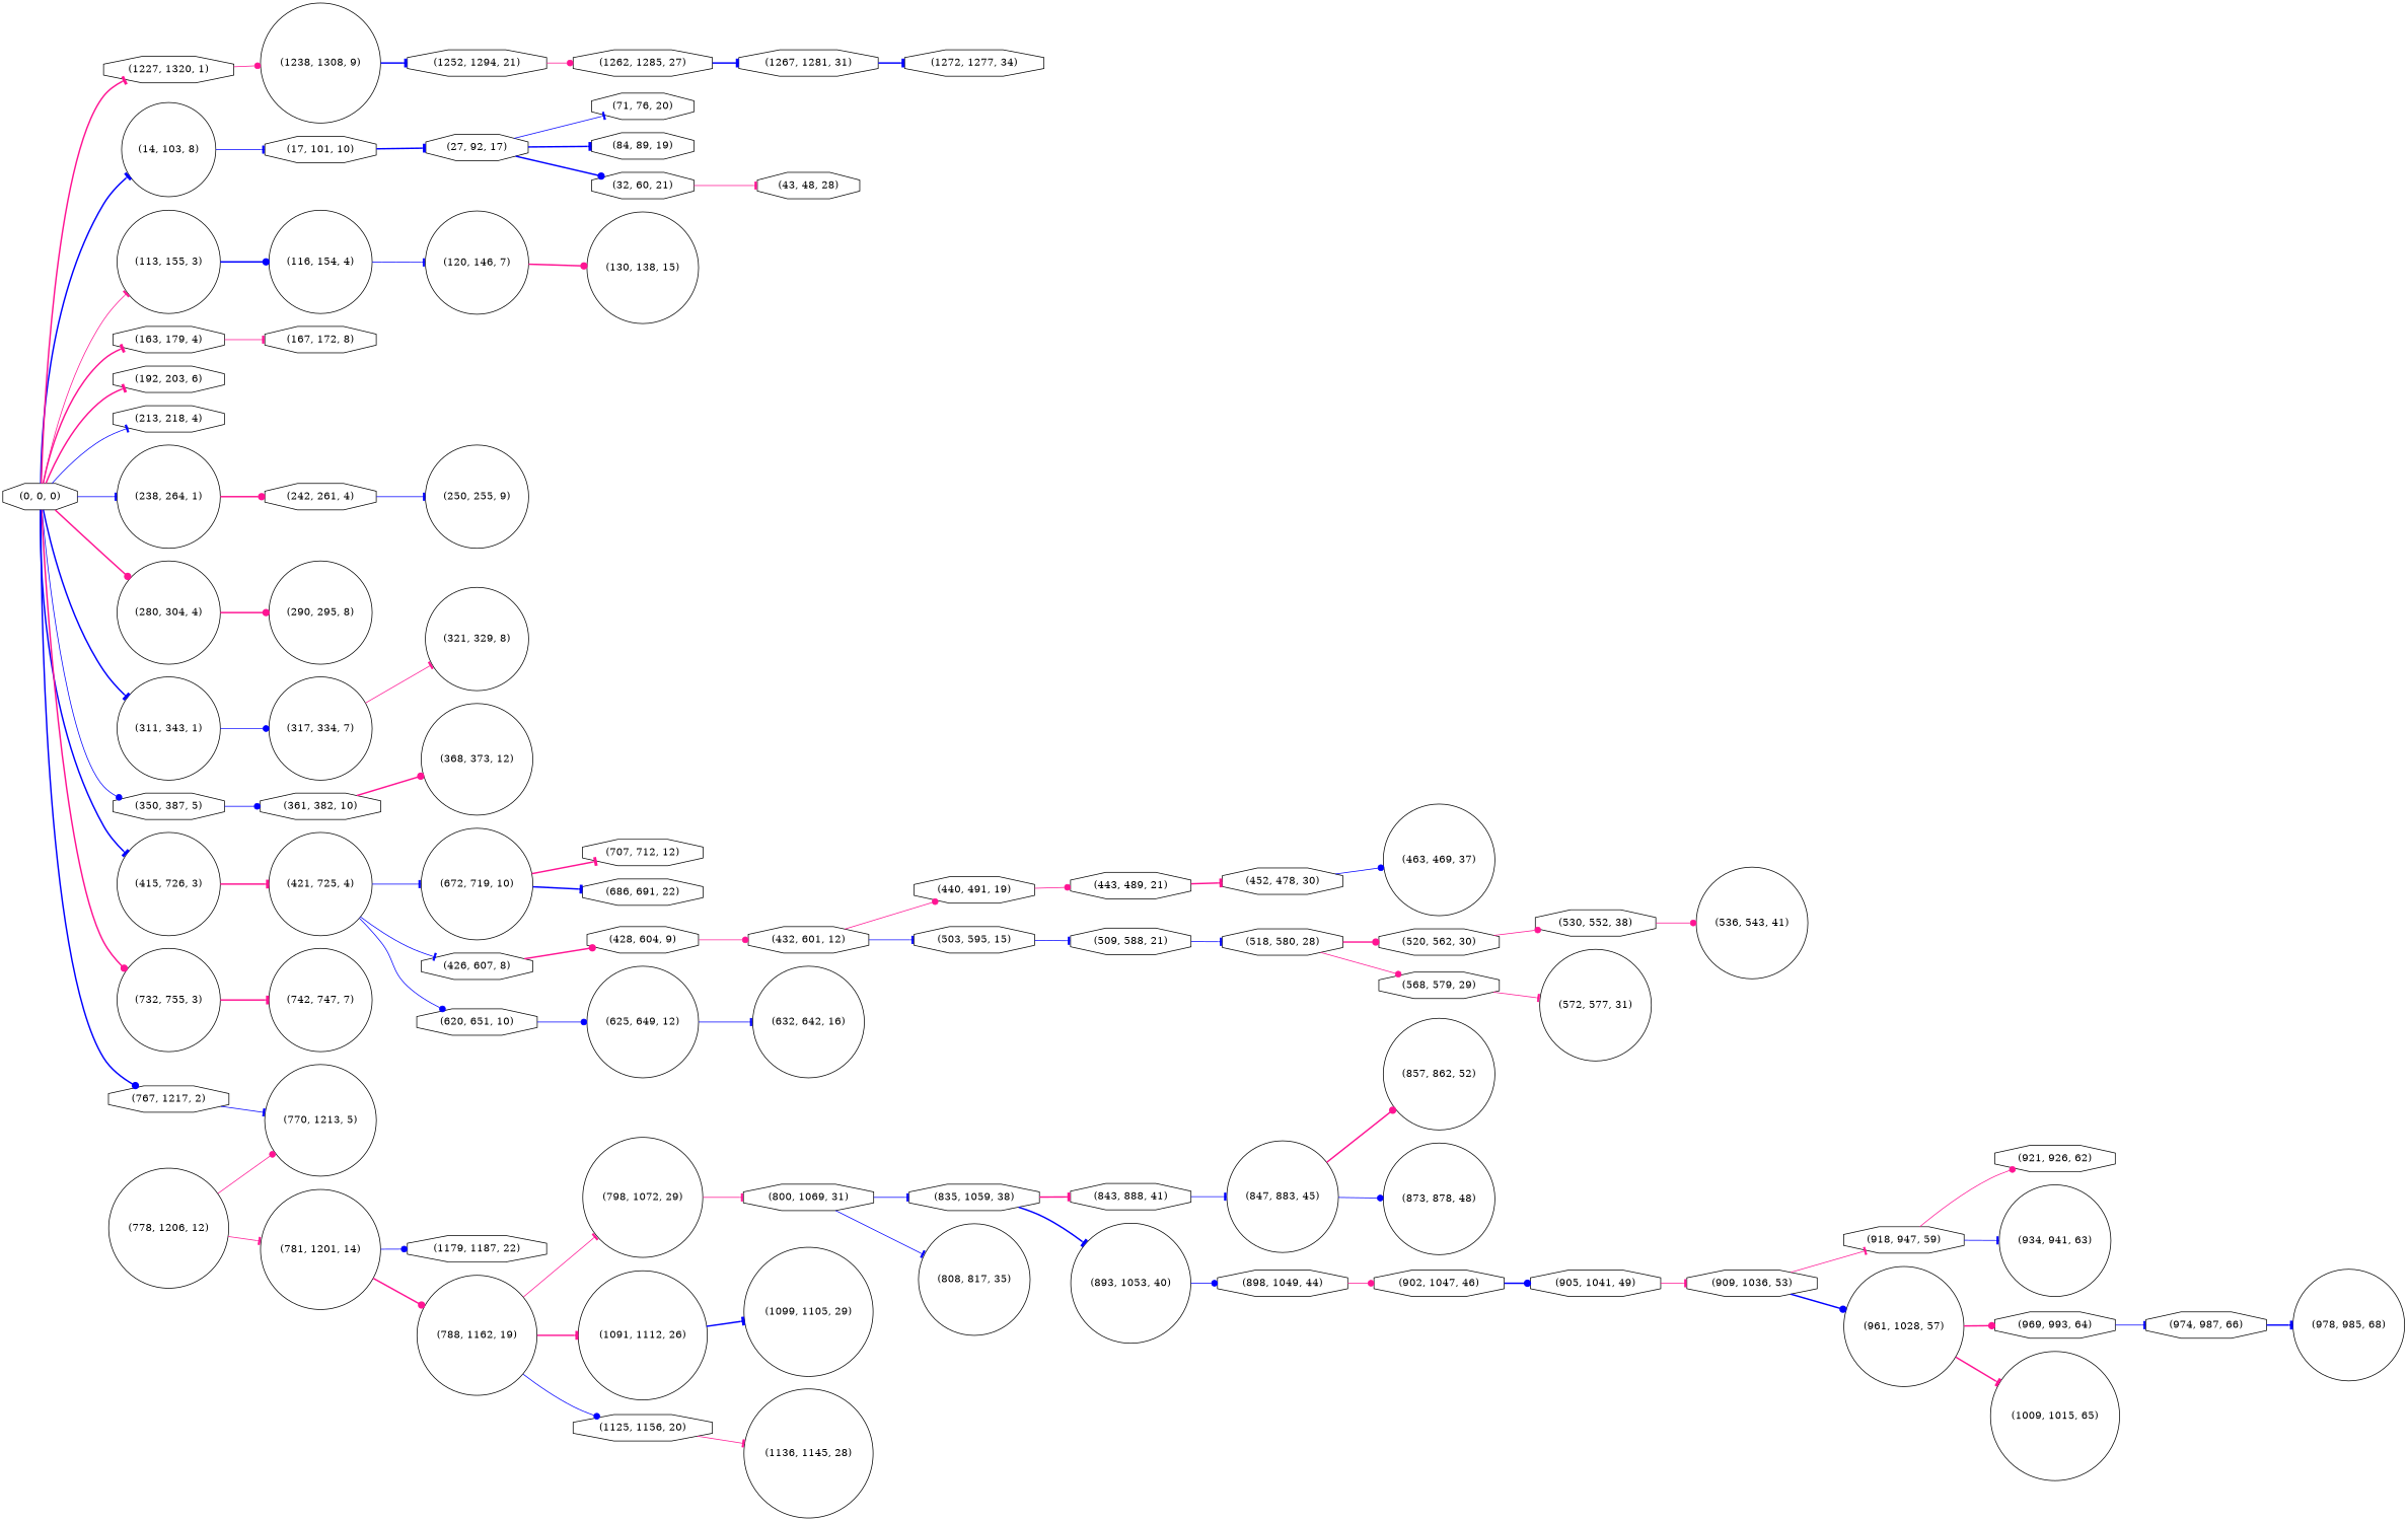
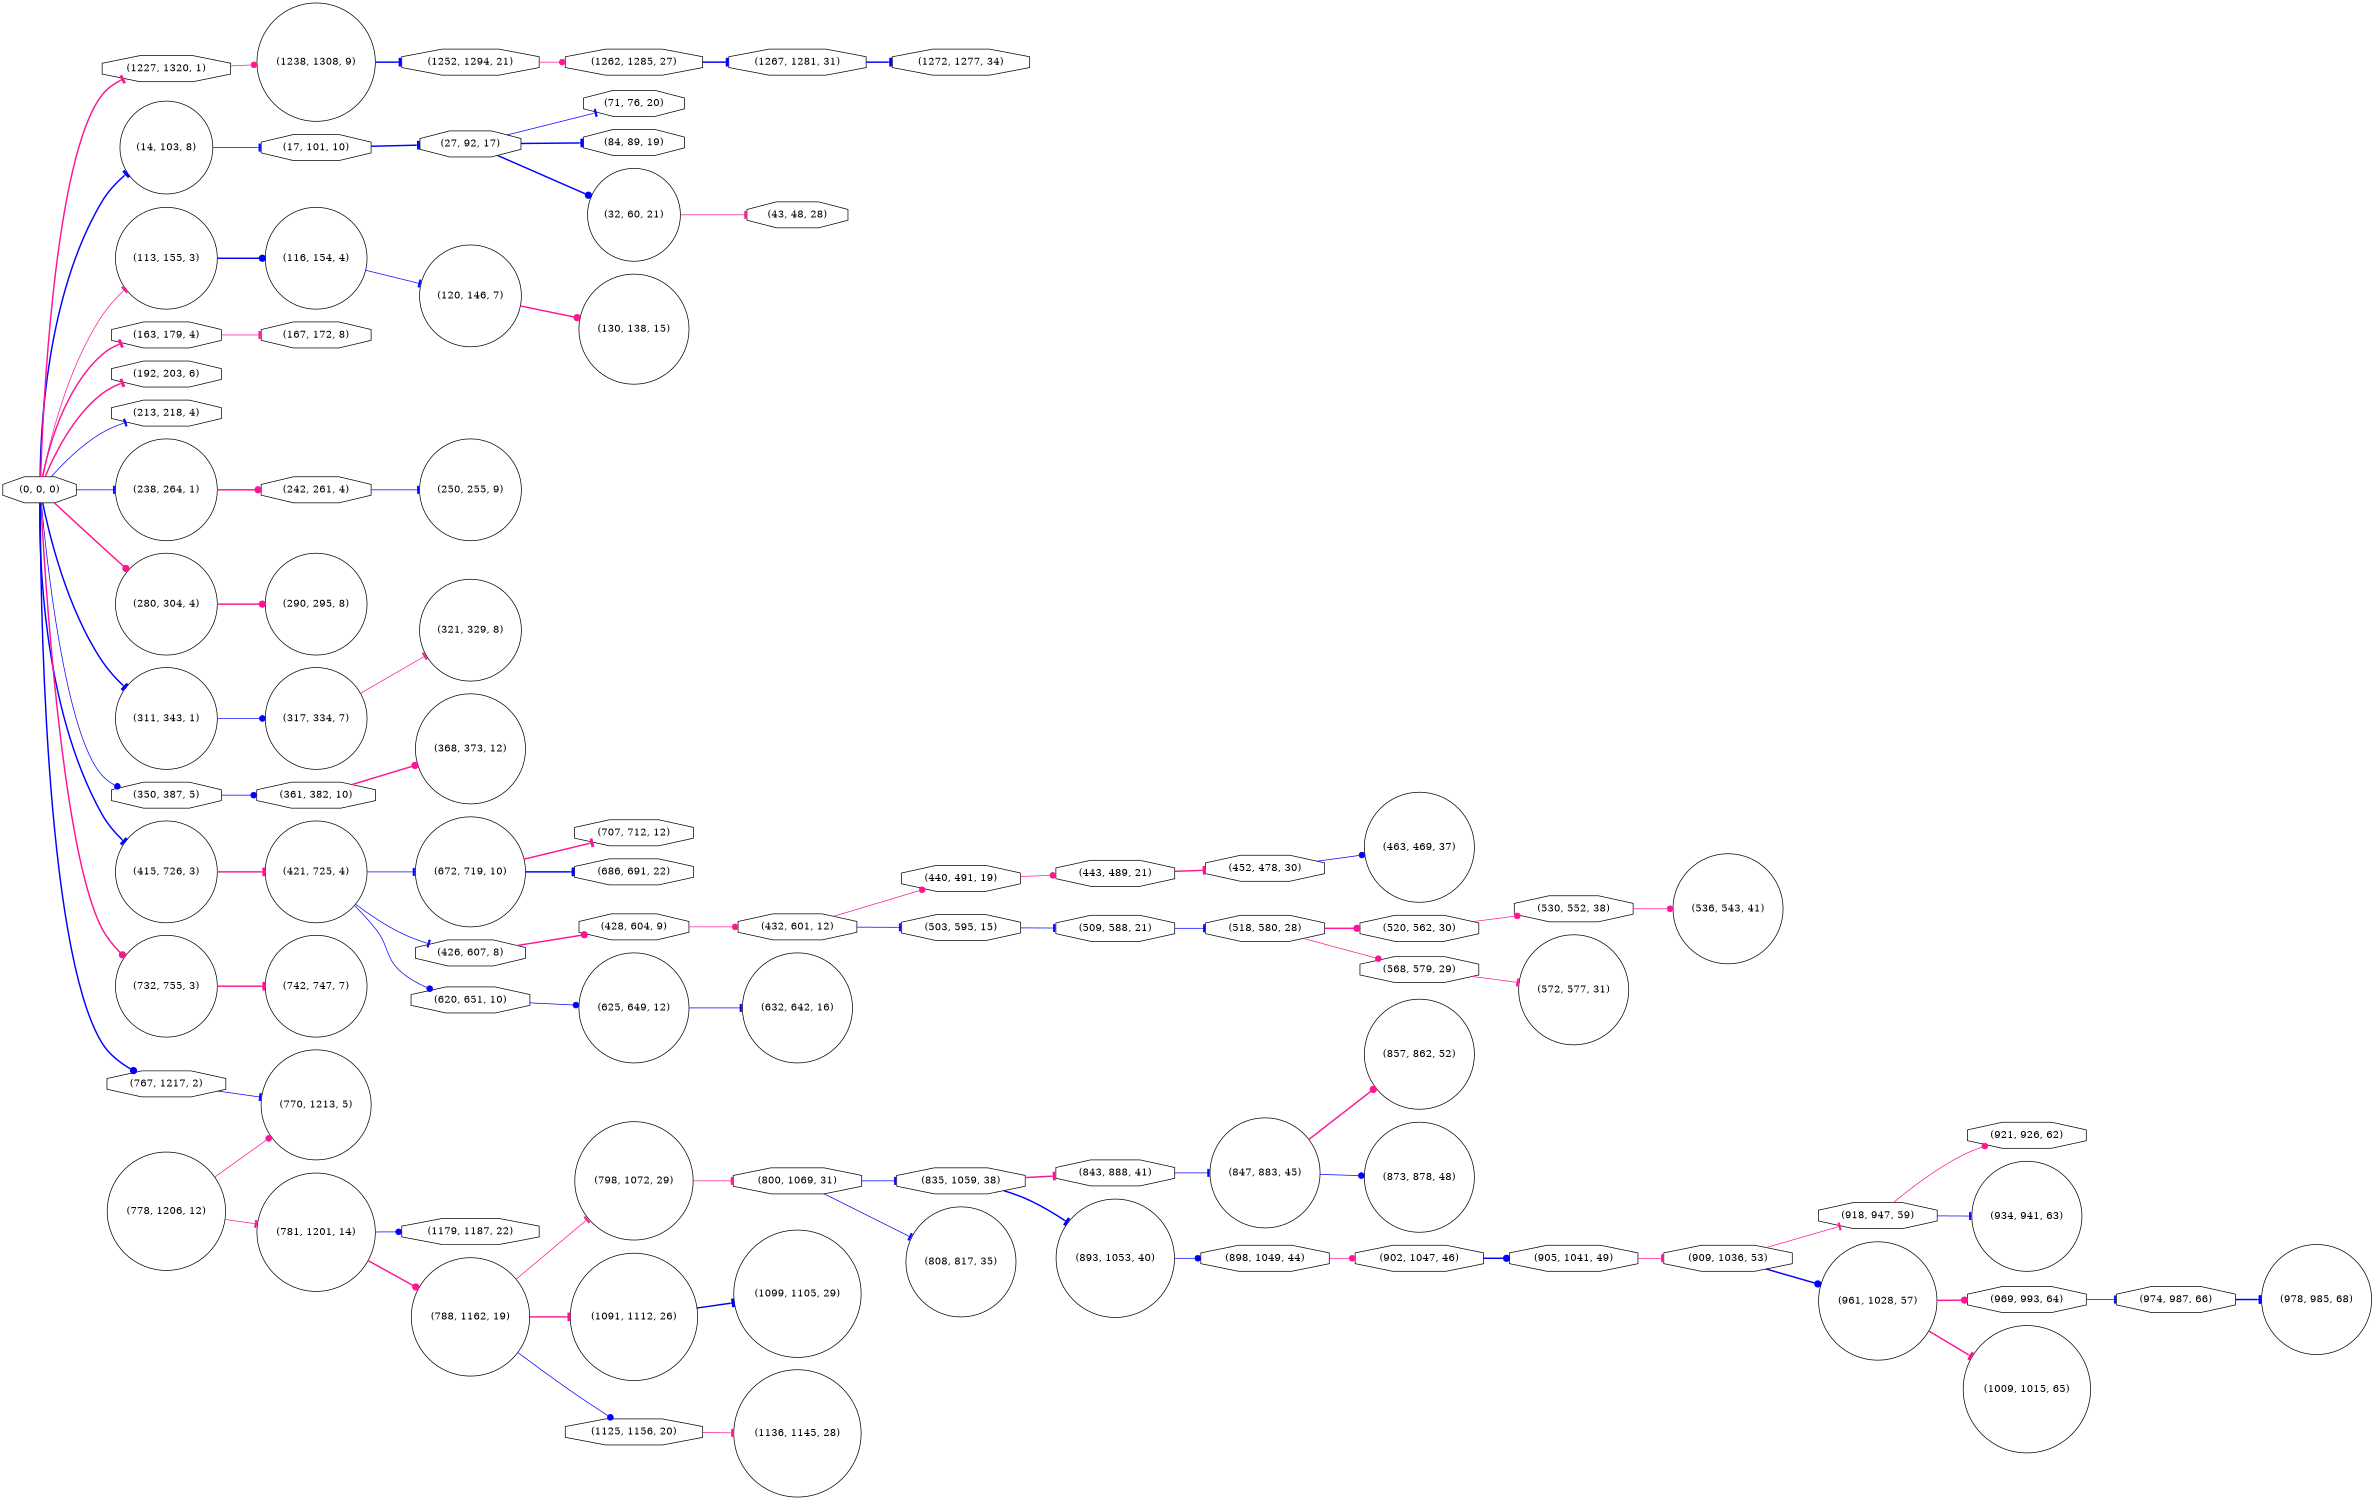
  digraph {
    rankdir=LR
    node [shape=octagon]
    edge [arrowhead=tee color=blue style=solid]
    "(14, 103, 8)" [shape=circle]
    "(0, 0, 0)"
    "(113, 155, 3)" [shape=circle]
    "(163, 179, 4)"
    "(192, 203, 6)"
    "(213, 218, 4)"
    "(238, 264, 1)" [shape=circle]
    "(280, 304, 4)" [shape=circle]
    "(311, 343, 1)" [shape=circle]
    "(350, 387, 5)"
    "(415, 726, 3)" [shape=circle]
    "(732, 755, 3)" [shape=circle]
    "(767, 1217, 2)"
    "(1227, 1320, 1)"
    "(17, 101, 10)"
    "(116, 154, 4)" [shape=circle]
    "(167, 172, 8)"
    "(242, 261, 4)"
    "(290, 295, 8)" [shape=circle]
    "(317, 334, 7)" [shape=circle]
    "(361, 382, 10)"
    "(421, 725, 4)" [shape=circle]
    "(742, 747, 7)" [shape=circle]
    "(770, 1213, 5)" [shape=circle]
    "(1238, 1308, 9)" [shape=circle]
    "(27, 92, 17)"
-   "(32, 60, 21)"
+   "(32, 60, 21)" [shape=circle]
    "(71, 76, 20)"
    "(84, 89, 19)"
    "(43, 48, 28)"
    "(120, 146, 7)" [shape=circle]
    "(130, 138, 15)" [shape=circle]
    "(250, 255, 9)" [shape=circle]
    "(321, 329, 8)" [shape=circle]
    "(368, 373, 12)" [shape=circle]
    "(426, 607, 8)"
    "(620, 651, 10)"
    "(672, 719, 10)" [shape=circle]
    "(428, 604, 9)"
    "(625, 649, 12)" [shape=circle]
    "(686, 691, 22)"
    "(707, 712, 12)"
    "(432, 601, 12)"
    "(440, 491, 19)"
    "(503, 595, 15)"
    "(443, 489, 21)"
    "(509, 588, 21)"
    "(452, 478, 30)"
    "(463, 469, 37)" [shape=circle]
    "(518, 580, 28)"
    "(520, 562, 30)"
    "(568, 579, 29)"
    "(530, 552, 38)"
    "(572, 577, 31)" [shape=circle]
    "(536, 543, 41)" [shape=circle]
    "(632, 642, 16)" [shape=circle]
    "(778, 1206, 12)" [shape=circle]
    "(781, 1201, 14)" [shape=circle]
    "(788, 1162, 19)" [shape=circle]
    "(1179, 1187, 22)"
    "(798, 1072, 29)" [shape=circle]
    "(1091, 1112, 26)" [shape=circle]
    "(1125, 1156, 20)"
    "(800, 1069, 31)"
    "(1099, 1105, 29)" [shape=circle]
    "(1136, 1145, 28)" [shape=circle]
    "(808, 817, 35)" [shape=circle]
    "(835, 1059, 38)"
    "(843, 888, 41)"
    "(893, 1053, 40)" [shape=circle]
    "(847, 883, 45)" [shape=circle]
    "(898, 1049, 44)"
    "(857, 862, 52)" [shape=circle]
    "(873, 878, 48)" [shape=circle]
    "(902, 1047, 46)"
    "(905, 1041, 49)"
    "(909, 1036, 53)"
    "(918, 947, 59)"
    "(961, 1028, 57)" [shape=circle]
    "(921, 926, 62)"
    "(934, 941, 63)" [shape=circle]
    "(969, 993, 64)"
    "(1009, 1015, 65)" [shape=circle]
    "(974, 987, 66)"
    "(978, 985, 68)" [shape=circle]
    "(1252, 1294, 21)"
    "(1262, 1285, 27)"
    "(1267, 1281, 31)"
    "(1272, 1277, 34)"
    "(14, 103, 8)" -> "(17, 101, 10)"
    "(0, 0, 0)" -> "(14, 103, 8)" [style=bold]
    "(0, 0, 0)" -> "(113, 155, 3)" [color=deeppink]
    "(0, 0, 0)" -> "(163, 179, 4)" [color=deeppink style=bold]
    "(0, 0, 0)" -> "(192, 203, 6)" [color=deeppink style=bold]
    "(0, 0, 0)" -> "(213, 218, 4)"
    "(0, 0, 0)" -> "(238, 264, 1)"
    "(0, 0, 0)" -> "(280, 304, 4)" [arrowhead=dot color=deeppink style=bold]
    "(0, 0, 0)" -> "(311, 343, 1)" [style=bold]
    "(0, 0, 0)" -> "(350, 387, 5)" [arrowhead=dot]
    "(0, 0, 0)" -> "(415, 726, 3)" [style=bold]
    "(0, 0, 0)" -> "(732, 755, 3)" [arrowhead=dot color=deeppink style=bold]
    "(0, 0, 0)" -> "(767, 1217, 2)" [arrowhead=dot style=bold]
    "(0, 0, 0)" -> "(1227, 1320, 1)" [color=deeppink style=bold]
    "(113, 155, 3)" -> "(116, 154, 4)" [arrowhead=dot style=bold]
    "(163, 179, 4)" -> "(167, 172, 8)" [color=deeppink]
    "(238, 264, 1)" -> "(242, 261, 4)" [arrowhead=dot color=deeppink style=bold]
    "(280, 304, 4)" -> "(290, 295, 8)" [arrowhead=dot color=deeppink style=bold]
    "(311, 343, 1)" -> "(317, 334, 7)" [arrowhead=dot]
    "(350, 387, 5)" -> "(361, 382, 10)" [arrowhead=dot]
    "(415, 726, 3)" -> "(421, 725, 4)" [color=deeppink style=bold]
    "(732, 755, 3)" -> "(742, 747, 7)" [color=deeppink style=bold]
    "(767, 1217, 2)" -> "(770, 1213, 5)"
    "(1227, 1320, 1)" -> "(1238, 1308, 9)" [arrowhead=dot color=deeppink]
    "(17, 101, 10)" -> "(27, 92, 17)" [style=bold]
    "(116, 154, 4)" -> "(120, 146, 7)"
    "(242, 261, 4)" -> "(250, 255, 9)"
    "(317, 334, 7)" -> "(321, 329, 8)" [color=deeppink]
    "(361, 382, 10)" -> "(368, 373, 12)" [arrowhead=dot color=deeppink style=bold]
    "(421, 725, 4)" -> "(426, 607, 8)"
    "(421, 725, 4)" -> "(620, 651, 10)" [arrowhead=dot]
    "(421, 725, 4)" -> "(672, 719, 10)"
    "(1238, 1308, 9)" -> "(1252, 1294, 21)" [style=bold]
    "(27, 92, 17)" -> "(32, 60, 21)" [arrowhead=dot style=bold]
    "(27, 92, 17)" -> "(71, 76, 20)"
    "(27, 92, 17)" -> "(84, 89, 19)" [style=bold]
    "(32, 60, 21)" -> "(43, 48, 28)" [color=deeppink]
    "(120, 146, 7)" -> "(130, 138, 15)" [arrowhead=dot color=deeppink style=bold]
    "(426, 607, 8)" -> "(428, 604, 9)" [arrowhead=dot color=deeppink style=bold]
    "(620, 651, 10)" -> "(625, 649, 12)" [arrowhead=dot]
    "(672, 719, 10)" -> "(686, 691, 22)" [style=bold]
    "(672, 719, 10)" -> "(707, 712, 12)" [color=deeppink style=bold]
    "(428, 604, 9)" -> "(432, 601, 12)" [arrowhead=dot color=deeppink]
    "(625, 649, 12)" -> "(632, 642, 16)"
    "(432, 601, 12)" -> "(440, 491, 19)" [arrowhead=dot color=deeppink]
    "(432, 601, 12)" -> "(503, 595, 15)"
    "(440, 491, 19)" -> "(443, 489, 21)" [arrowhead=dot color=deeppink]
    "(503, 595, 15)" -> "(509, 588, 21)"
    "(443, 489, 21)" -> "(452, 478, 30)" [color=deeppink style=bold]
    "(509, 588, 21)" -> "(518, 580, 28)"
    "(452, 478, 30)" -> "(463, 469, 37)" [arrowhead=dot]
    "(518, 580, 28)" -> "(520, 562, 30)" [arrowhead=dot color=deeppink style=bold]
    "(518, 580, 28)" -> "(568, 579, 29)" [arrowhead=dot color=deeppink]
    "(520, 562, 30)" -> "(530, 552, 38)" [arrowhead=dot color=deeppink]
    "(568, 579, 29)" -> "(572, 577, 31)" [color=deeppink]
    "(530, 552, 38)" -> "(536, 543, 41)" [arrowhead=dot color=deeppink]
    "(778, 1206, 12)" -> "(770, 1213, 5)" [arrowhead=dot color=deeppink]
    "(778, 1206, 12)" -> "(781, 1201, 14)" [color=deeppink]
    "(781, 1201, 14)" -> "(788, 1162, 19)" [arrowhead=dot color=deeppink style=bold]
    "(781, 1201, 14)" -> "(1179, 1187, 22)" [arrowhead=dot]
    "(788, 1162, 19)" -> "(798, 1072, 29)" [color=deeppink]
    "(788, 1162, 19)" -> "(1091, 1112, 26)" [color=deeppink style=bold]
    "(788, 1162, 19)" -> "(1125, 1156, 20)" [arrowhead=dot]
    "(798, 1072, 29)" -> "(800, 1069, 31)" [color=deeppink]
    "(1091, 1112, 26)" -> "(1099, 1105, 29)" [style=bold]
    "(1125, 1156, 20)" -> "(1136, 1145, 28)" [color=deeppink]
    "(800, 1069, 31)" -> "(808, 817, 35)"
    "(800, 1069, 31)" -> "(835, 1059, 38)"
    "(835, 1059, 38)" -> "(843, 888, 41)" [color=deeppink style=bold]
    "(835, 1059, 38)" -> "(893, 1053, 40)" [style=bold]
    "(843, 888, 41)" -> "(847, 883, 45)"
    "(893, 1053, 40)" -> "(898, 1049, 44)" [arrowhead=dot]
    "(847, 883, 45)" -> "(857, 862, 52)" [arrowhead=dot color=deeppink style=bold]
    "(847, 883, 45)" -> "(873, 878, 48)" [arrowhead=dot]
    "(898, 1049, 44)" -> "(902, 1047, 46)" [arrowhead=dot color=deeppink]
    "(902, 1047, 46)" -> "(905, 1041, 49)" [arrowhead=dot style=bold]
    "(905, 1041, 49)" -> "(909, 1036, 53)" [color=deeppink]
    "(909, 1036, 53)" -> "(918, 947, 59)" [color=deeppink]
    "(909, 1036, 53)" -> "(961, 1028, 57)" [arrowhead=dot style=bold]
    "(918, 947, 59)" -> "(921, 926, 62)" [arrowhead=dot color=deeppink]
    "(918, 947, 59)" -> "(934, 941, 63)"
    "(961, 1028, 57)" -> "(969, 993, 64)" [arrowhead=dot color=deeppink style=bold]
    "(961, 1028, 57)" -> "(1009, 1015, 65)" [color=deeppink style=bold]
    "(969, 993, 64)" -> "(974, 987, 66)"
    "(974, 987, 66)" -> "(978, 985, 68)" [style=bold]
    "(1252, 1294, 21)" -> "(1262, 1285, 27)" [arrowhead=dot color=deeppink]
    "(1262, 1285, 27)" -> "(1267, 1281, 31)" [style=bold]
    "(1267, 1281, 31)" -> "(1272, 1277, 34)" [style=bold]
  }
